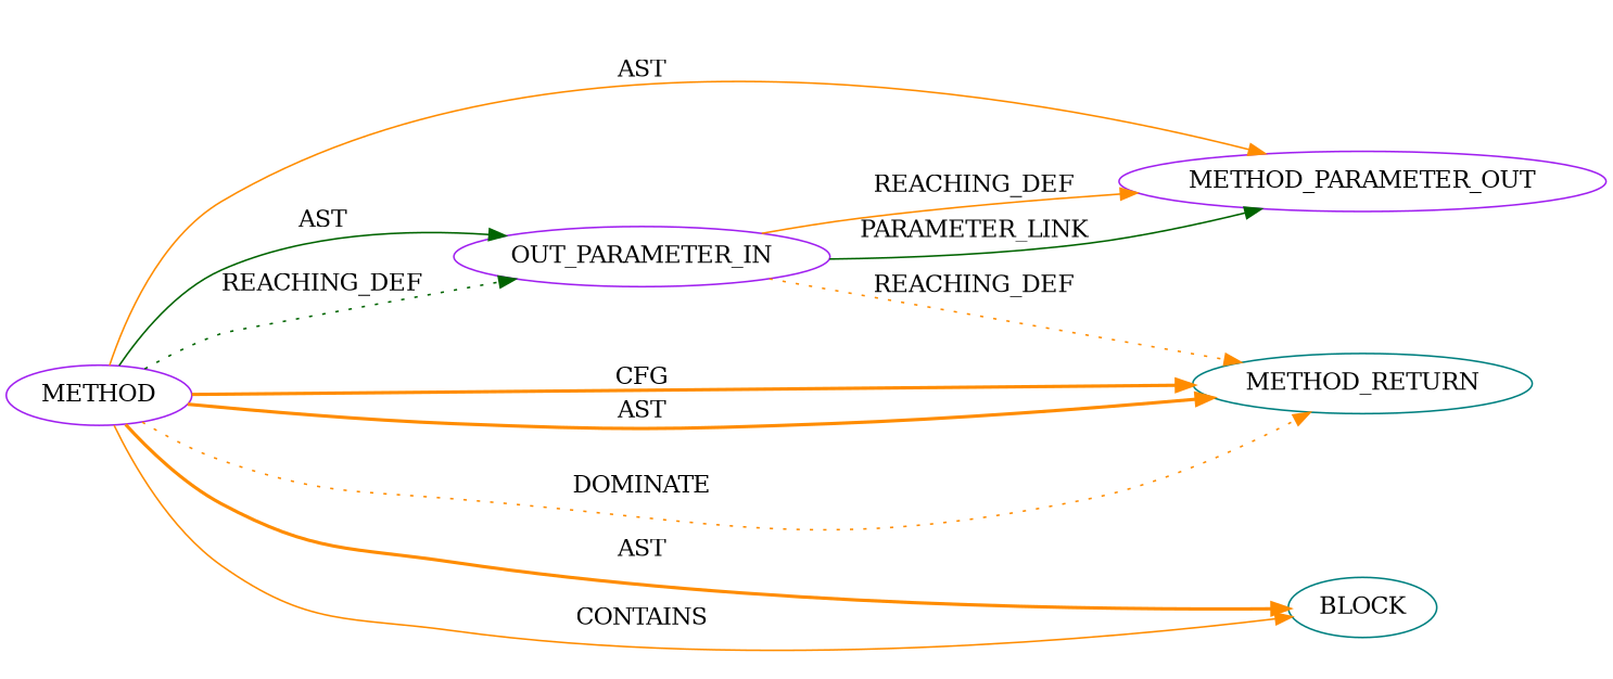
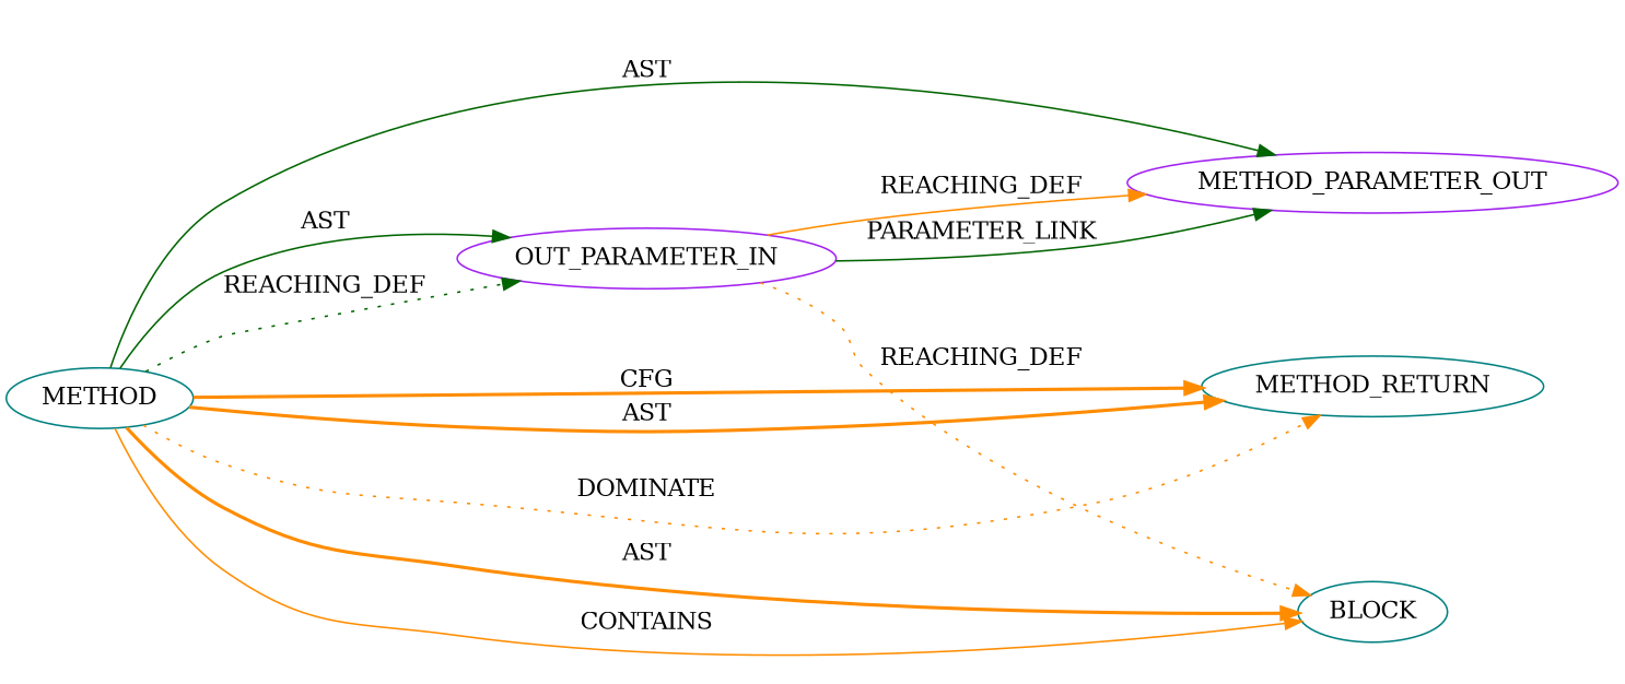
  digraph {
    rankdir=LR
    node [CODE=p1 EVALUATION_STRATEGY=BY_VALUE ORDER=1 TYPE_FULL_NAME=ANY color=purple]
    edge [color=darkorange style=solid]
    n1 [INDEX=1 IS_VARIADIC=false NAME=p1 label=OUT_PARAMETER_IN]
    n2 [CODE=RET ORDER=2 color=teal label=METHOD_RETURN]
    n3 [INDEX=1 IS_VARIADIC=false NAME=p1 label=METHOD_PARAMETER_OUT]
    n4 [ARGUMENT_INDEX=1 CODE="<empty>" color=teal label=BLOCK EVALUATION_STRATEGY=""]
-   n5 [AST_PARENT_FULL_NAME="<global>" AST_PARENT_TYPE=NAMESPACE_BLOCK CODE="<empty>" FILENAME="<empty>" FULL_NAME=ssl_prepare_clienthello_tlsext IS_EXTERNAL=true NAME=ssl_prepare_clienthello_tlsext ORDER=0 label=METHOD EVALUATION_STRATEGY="" TYPE_FULL_NAME=""]
-   n1 -> n2 [VARIABLE=p1 label=REACHING_DEF style=dotted]
+   n5 [AST_PARENT_FULL_NAME="<global>" AST_PARENT_TYPE=NAMESPACE_BLOCK CODE="<empty>" FILENAME="<empty>" FULL_NAME=ssl_prepare_clienthello_tlsext IS_EXTERNAL=true NAME=ssl_prepare_clienthello_tlsext ORDER=0 color=teal label=METHOD EVALUATION_STRATEGY="" TYPE_FULL_NAME=""]
+   n1 -> n4 [VARIABLE=p1 label=REACHING_DEF style=dotted]
    n1 -> n3 [color=darkgreen label=PARAMETER_LINK]
    n1 -> n3 [VARIABLE=p1 label=REACHING_DEF]
    n5 -> n1 [color=darkgreen label=REACHING_DEF style=dotted]
    n5 -> n1 [color=darkgreen label=AST]
    n5 -> n2 [label=DOMINATE style=dotted]
    n5 -> n2 [label=CFG style=bold]
    n5 -> n2 [label=AST style=bold]
-   n5 -> n3 [label=AST]
+   n5 -> n3 [color=darkgreen label=AST]
    n5 -> n4 [label=AST style=bold]
    n5 -> n4 [label=CONTAINS]
  }
